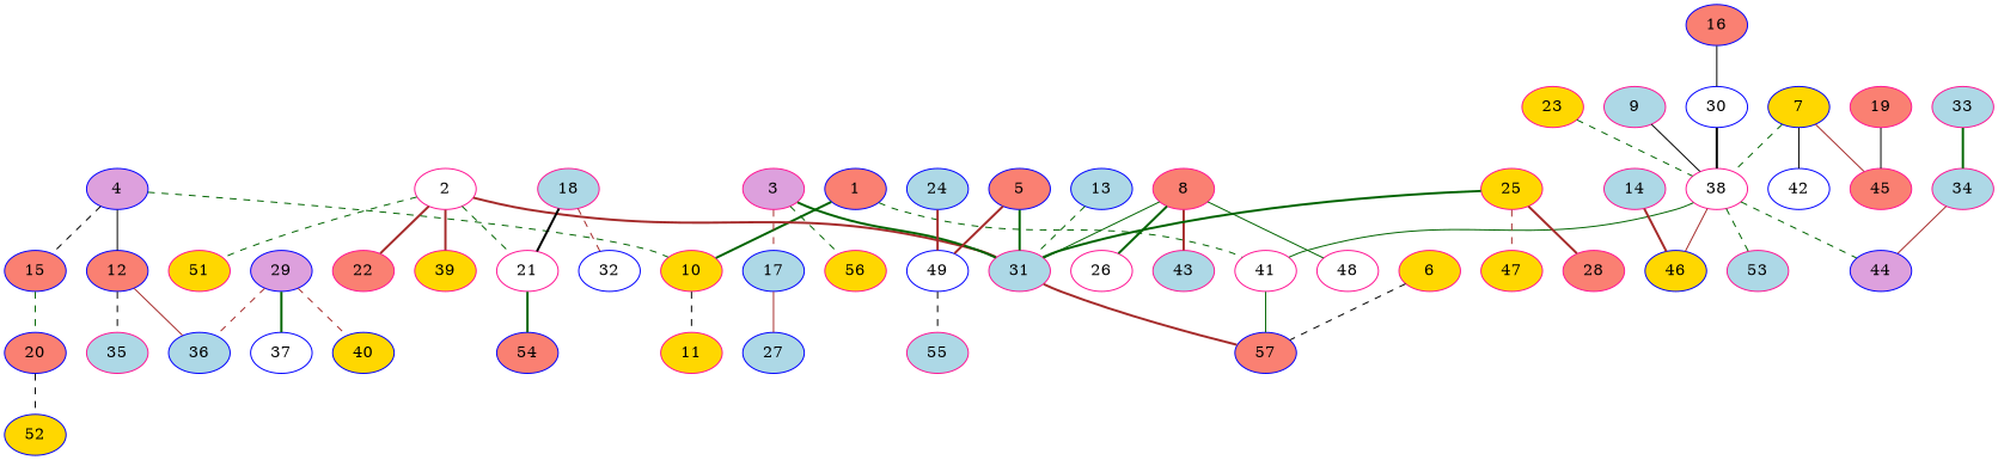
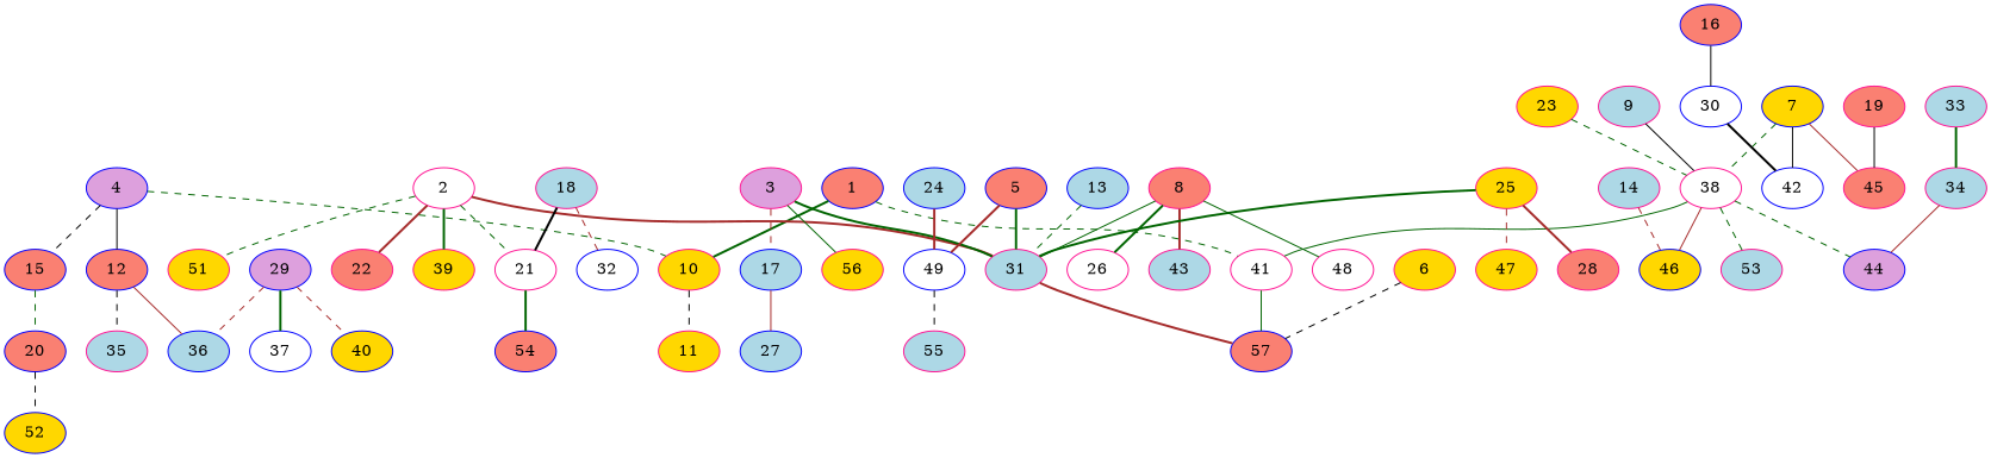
  graph {
    node [color=deeppink fillcolor=lightblue style=filled]
    edge [color=darkgreen style=dashed weight=1.0]
    1 [color=blue fillcolor=salmon]
    10 [fillcolor=gold]
    41 [fillcolor=white]
    11 [fillcolor=gold]
    57 [color=blue fillcolor=salmon]
    2 [fillcolor=white]
    21 [fillcolor=white]
    22 [fillcolor=salmon]
    31
    39 [fillcolor=gold]
    51 [fillcolor=gold]
    54 [color=blue fillcolor=salmon]
    3 [fillcolor=plum]
    17 [color=blue]
    56 [fillcolor=gold]
    27 [color=blue]
    4 [color=blue fillcolor=plum]
    12 [color=blue fillcolor=salmon]
    15 [color=blue fillcolor=salmon]
    35
    36 [color=blue]
    20 [color=blue fillcolor=salmon]
    5 [color=blue fillcolor=salmon]
    49 [color=blue fillcolor=white]
    55
    6 [fillcolor=gold]
    7 [color=blue fillcolor=gold]
    38 [fillcolor=white]
    42 [color=blue fillcolor=white]
    45 [fillcolor=salmon]
    46 [color=blue fillcolor=gold]
    44 [color=blue fillcolor=plum]
    53
    8 [fillcolor=salmon]
    26 [fillcolor=white]
    43
    48 [fillcolor=white]
    9
    13 [color=blue]
    14
    52 [color=blue fillcolor=gold]
    16 [color=blue fillcolor=salmon]
    30 [color=blue fillcolor=white]
    18
    32 [color=blue fillcolor=white]
    19 [fillcolor=salmon]
    23 [fillcolor=gold]
    24 [color=blue]
    25 [fillcolor=gold]
    28 [fillcolor=salmon]
    47 [fillcolor=gold]
    29 [color=blue fillcolor=plum]
    37 [color=blue fillcolor=white]
    40 [color=blue fillcolor=gold]
    33
    34
    1 -- 10 [style=bold]
    1 -- 41
    10 -- 11 [color=black]
    41 -- 57 [style=solid]
    2 -- 21
    2 -- 22 [color=brown style=bold]
    2 -- 31 [color=brown style=bold]
-   2 -- 39 [color=brown style=bold]
+   2 -- 39 [style=bold]
    2 -- 51
    21 -- 54 [style=bold]
    31 -- 57 [color=brown style=bold]
    3 -- 31 [style=bold]
    3 -- 17 [color=brown]
-   3 -- 56
+   3 -- 56 [style=solid]
    17 -- 27 [color=brown style=solid]
    4 -- 10
    4 -- 12 [color=black style=solid]
    4 -- 15 [color=black]
    12 -- 35 [color=black]
    12 -- 36 [color=brown style=solid]
    15 -- 20
    20 -- 52 [color=black]
    5 -- 31 [style=bold]
    5 -- 49 [color=brown style=bold]
    49 -- 55 [color=black]
    6 -- 57 [color=black]
    7 -- 38
    7 -- 42 [color=black style=solid]
    7 -- 45 [color=brown style=solid]
    38 -- 41 [style=solid]
    38 -- 46 [color=brown style=solid]
    38 -- 44
    38 -- 53
    8 -- 31 [style=solid]
    8 -- 26 [style=bold]
    8 -- 43 [color=brown style=bold]
    8 -- 48 [style=solid]
    9 -- 38 [color=black style=solid]
    13 -- 31
-   14 -- 46 [color=brown style=bold]
+   14 -- 46 [color=brown]
    16 -- 30 [color=black style=solid]
-   30 -- 38 [color=black style=bold]
+   30 -- 42 [color=black style=bold]
    18 -- 21 [color=black style=bold]
    18 -- 32 [color=brown]
    19 -- 45 [color=black style=solid]
    23 -- 38
    24 -- 49 [color=brown style=bold]
    25 -- 31 [style=bold]
    25 -- 28 [color=brown style=bold]
    25 -- 47 [color=brown]
    29 -- 36 [color=brown]
    29 -- 37 [style=bold]
    29 -- 40 [color=brown]
    33 -- 34 [style=bold]
    34 -- 44 [color=brown style=solid]
  }
